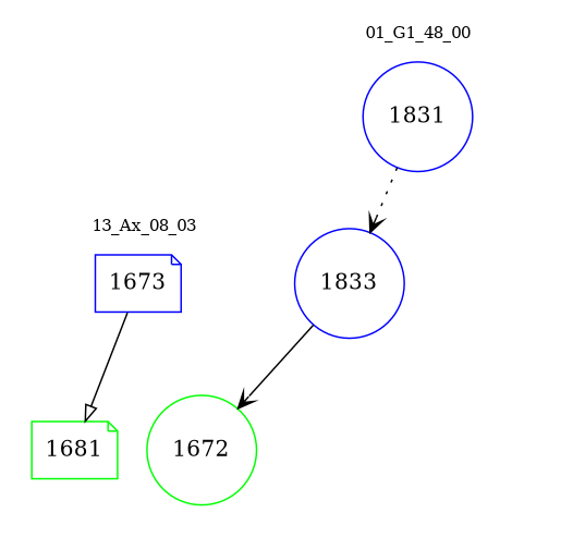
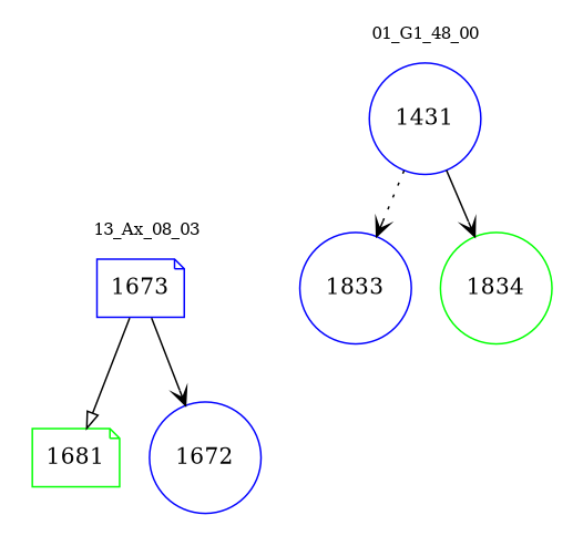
  digraph {
    node [color=blue shape=circle]
    edge [arrowhead=vee color=black style=solid]
    n1 [label=1673 shape=note]
-   n2 [color=green label=1672]
+   n2 [label=1672]
    n3 [color=green label=1681 shape=note]
-   n4 [label=1831]
+   n4 [label=1431]
    n5 [label=1833]
+   n6 [color=green label=1834]
    subgraph cluster_1 {
      color=white
      fontsize=10
      label="13_Ax_08_03"
      n1
      n2
      n3
    }
    subgraph cluster_2 {
      color=white
      fontsize=10
      label="01_G1_48_00"
      n4
      n5
+     n6
    }
-   n5 -> n2
+   n1 -> n2
    n1 -> n3 [arrowhead=onormal]
    n4 -> n5 [style=dotted]
+   n4 -> n6
  }
